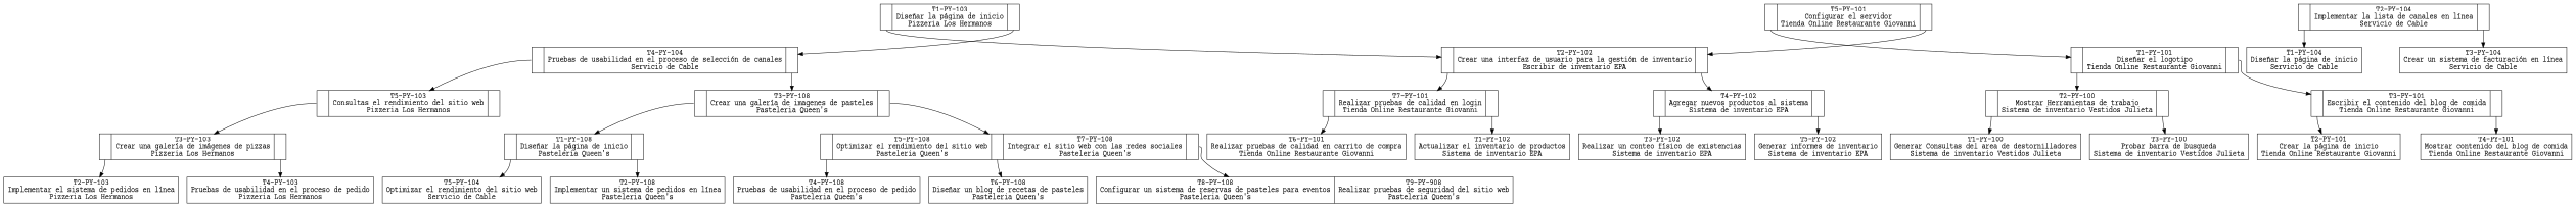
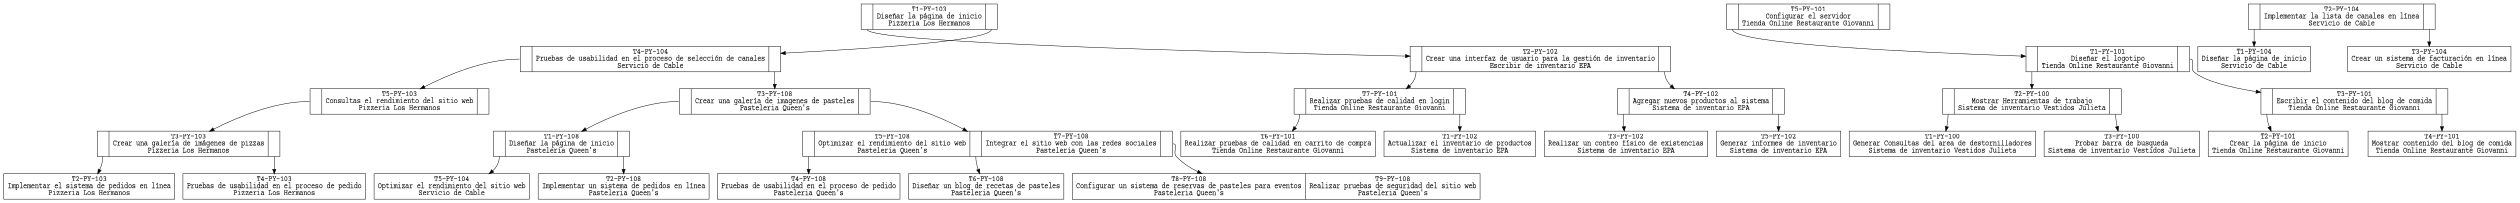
  digraph {
    fontname="Courier Prime"
    node [fontname="Courier Prime" shape=record]
    edge [fontname="Courier Prime" tailport=C1]
    n1 [label="<C1>|T1-PY-103\nDiseñar la página de inicio\nPizzeria Los Hermanos|<C2>"]
    n2 [label="<C1>|T4-PY-104\nPruebas de usabilidad en el proceso de selección de canales\nServicio de Cable|<C2>"]
    n3 [label="<C1>|T2-PY-102\nCrear una interfaz de usuario para la gestión de inventario\nEscribir de inventario EPA|<C2>"]
    n4 [label="<C1>|T5-PY-101\nConfigurar el servidor\nTienda Online Restaurante Giovanni|<C2>"]
    n5 [label="<C1>|T1-PY-101\nDiseñar el logotipo\nTienda Online Restaurante Giovanni|<C2>"]
    n6 [label="<C1>|T5-PY-103\nConsultas el rendimiento del sitio web\nPizzeria Los Hermanos|<C2>"]
    n7 [label="<C1>|T3-PY-108\nCrear una galería de imagenes de pasteles\nPasteleria Queen's|<C2>"]
    n8 [label="<C1>|T2-PY-100\nMostrar Herramientas de trabajo\nSistema de inventario Vestidos Julieta|<C2>"]
    n9 [label="<C1>|T3-PY-101\nEscribir el contenido del blog de comida\nTienda Online Restaurante Giovanni|<C2>"]
    n10 [label="<C1>|T7-PY-101\nRealizar pruebas de calidad en login\nTienda Online Restaurante Giovanni|<C2>"]
    n11 [label="<C1>|T4-PY-102\nAgregar nuevos productos al sistema\nSistema de inventario EPA|<C2>"]
    n12 [label="T1-PY-100\nGenerar Consultas del area de destornilladores\nSistema de inventario Vestidos Julieta"]
    n13 [label="T3-PY-100\nProbar barra de busqueda\nSistema de inventario Vestidos Julieta"]
    n14 [label="T2-PY-101\nCrear la página de inicio\nTienda Online Restaurante Giovanni"]
    n15 [label="T4-PY-101\nMostrar contenido del blog de comida\nTienda Online Restaurante Giovanni"]
    n16 [label="T6-PY-101\nRealizar pruebas de calidad en carrito de compra\nTienda Online Restaurante Giovanni"]
    n17 [label="T1-PY-102\nActualizar el inventario de productos\nSistema de inventario EPA"]
    n18 [label="T3-PY-102\nRealizar un conteo físico de existencias\nSistema de inventario EPA"]
    n19 [label="T5-PY-102\nGenerar informes de inventario\nSistema de inventario EPA"]
    n20 [label="<C1>|T3-PY-103\nCrear una galería de imágenes de pizzas\nPizzeria Los Hermanos|<C2>"]
    n21 [label="<C1>|T1-PY-108\nDiseñar la página de inicio\nPasteleria Queen's|<C2>"]
    n22 [label="<C1>|T5-PY-108\nOptimizar el rendimiento del sitio web\nPasteleria Queen's|<C2>|T7-PY-108\nIntegrar el sitio web con las redes sociales\nPasteleria Queen's|<C3>"]
    n23 [label="T2-PY-103\nImplementar el sistema de pedidos en línea\nPizzeria Los Hermanos"]
    n24 [label="T4-PY-103\nPruebas de usabilidad en el proceso de pedido\nPizzeria Los Hermanos"]
    n25 [label="<C1>|T2-PY-104\nImplementar la lista de canales en línea\nServicio de Cable|<C2>"]
    n26 [label="T1-PY-104\nDiseñar la página de inicio\nServicio de Cable"]
    n27 [label="T3-PY-104\nCrear un sistema de facturación en línea\nServicio de Cable"]
    n28 [label="T5-PY-104\nOptimizar el rendimiento del sitio web\nServicio de Cable"]
    n29 [label="T2-PY-108\nImplementar un sistema de pedidos en línea\nPasteleria Queen's"]
    n30 [label="T4-PY-108\nPruebas de usabilidad en el proceso de pedido\nPasteleria Queen's"]
    n31 [label="T6-PY-108\nDiseñar un blog de recetas de pasteles\nPasteleria Queen's"]
-   n32 [label="T8-PY-108\nConfigurar un sistema de reservas de pasteles para eventos\nPasteleria Queen's|T9-PY-908\nRealizar pruebas de seguridad del sitio web\nPasteleria Queen's"]
+   n32 [label="T8-PY-108\nConfigurar un sistema de reservas de pasteles para eventos\nPasteleria Queen's|T9-PY-108\nRealizar pruebas de seguridad del sitio web\nPasteleria Queen's"]
    n1 -> n2 [tailport=C2]
    n1 -> n3
    n2 -> n6
    n2 -> n7 [tailport=C2]
    n3 -> n10
    n3 -> n11 [tailport=C2]
-   n4 -> n3 [tailport=C2]
    n4 -> n5
    n5 -> n8
    n5 -> n9 [tailport=C2]
    n6 -> n20
    n7 -> n21
    n7 -> n22 [tailport=C2]
    n8 -> n12
    n8 -> n13 [tailport=C2]
    n9 -> n14
    n9 -> n15 [tailport=C2]
    n10 -> n16
    n10 -> n17 [tailport=C2]
    n11 -> n18
    n11 -> n19 [tailport=C2]
    n20 -> n23
    n20 -> n24 [tailport=C2]
    n21 -> n28
    n21 -> n29 [tailport=C2]
    n22 -> n30
    n22 -> n31 [tailport=C2]
    n22 -> n32 [tailport=C3]
    n25 -> n26
    n25 -> n27 [tailport=C2]
  }
